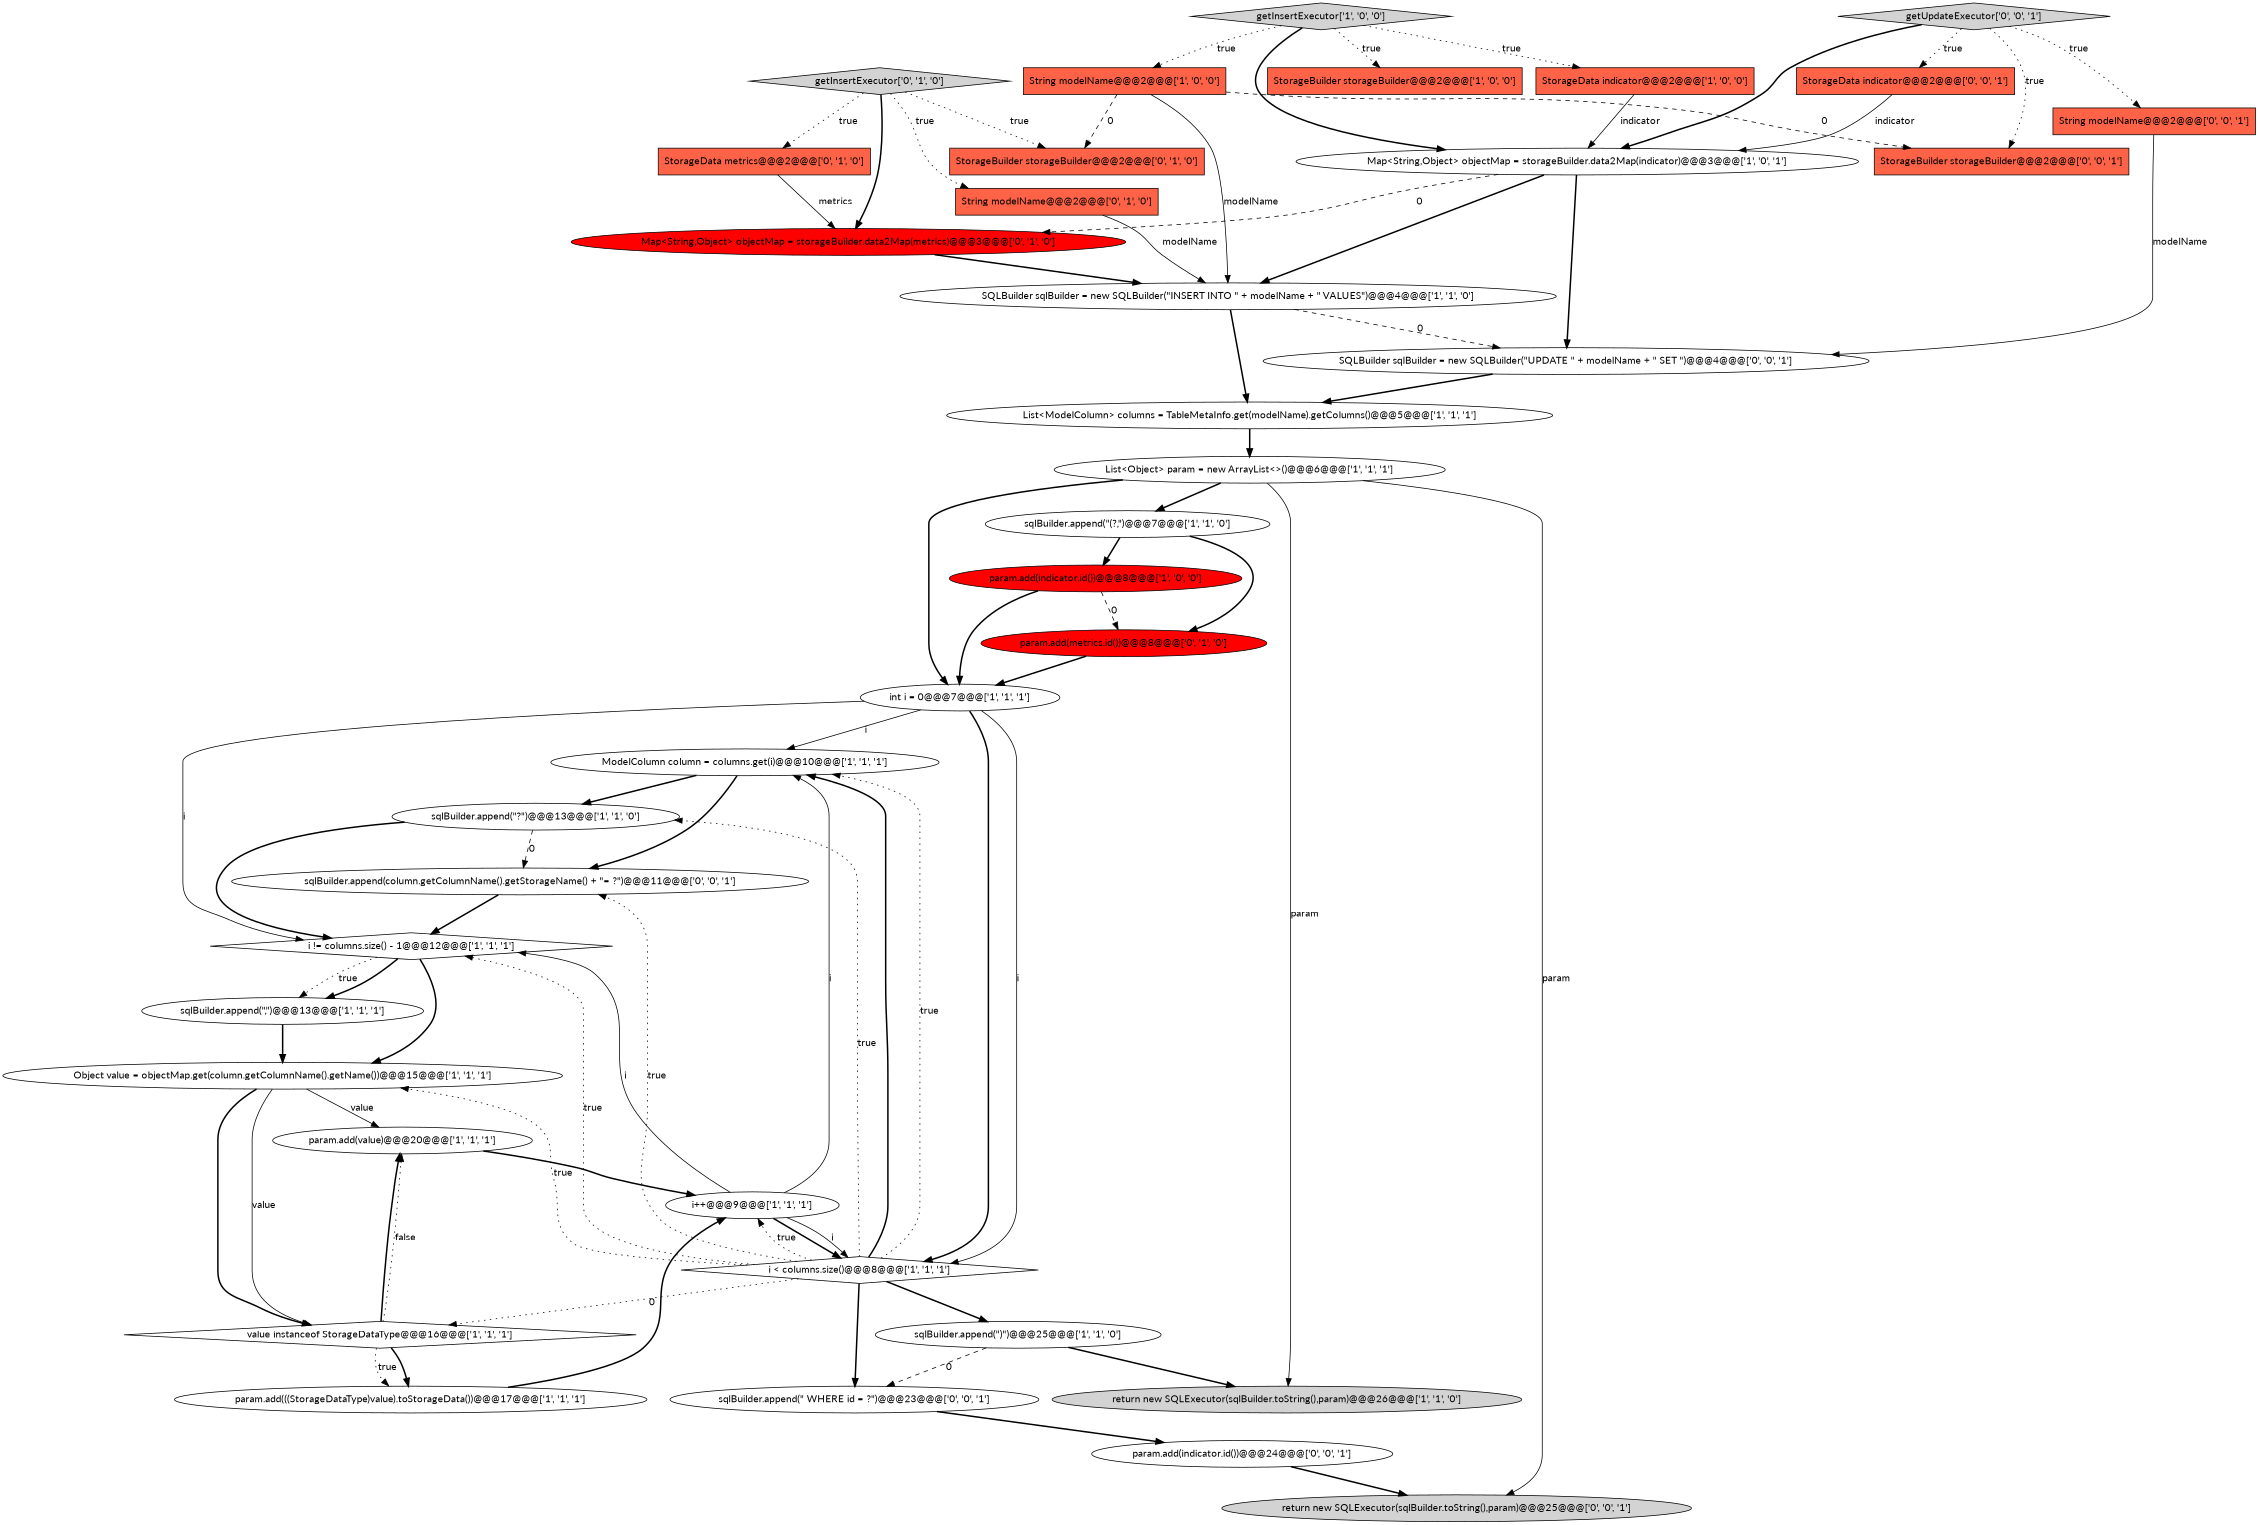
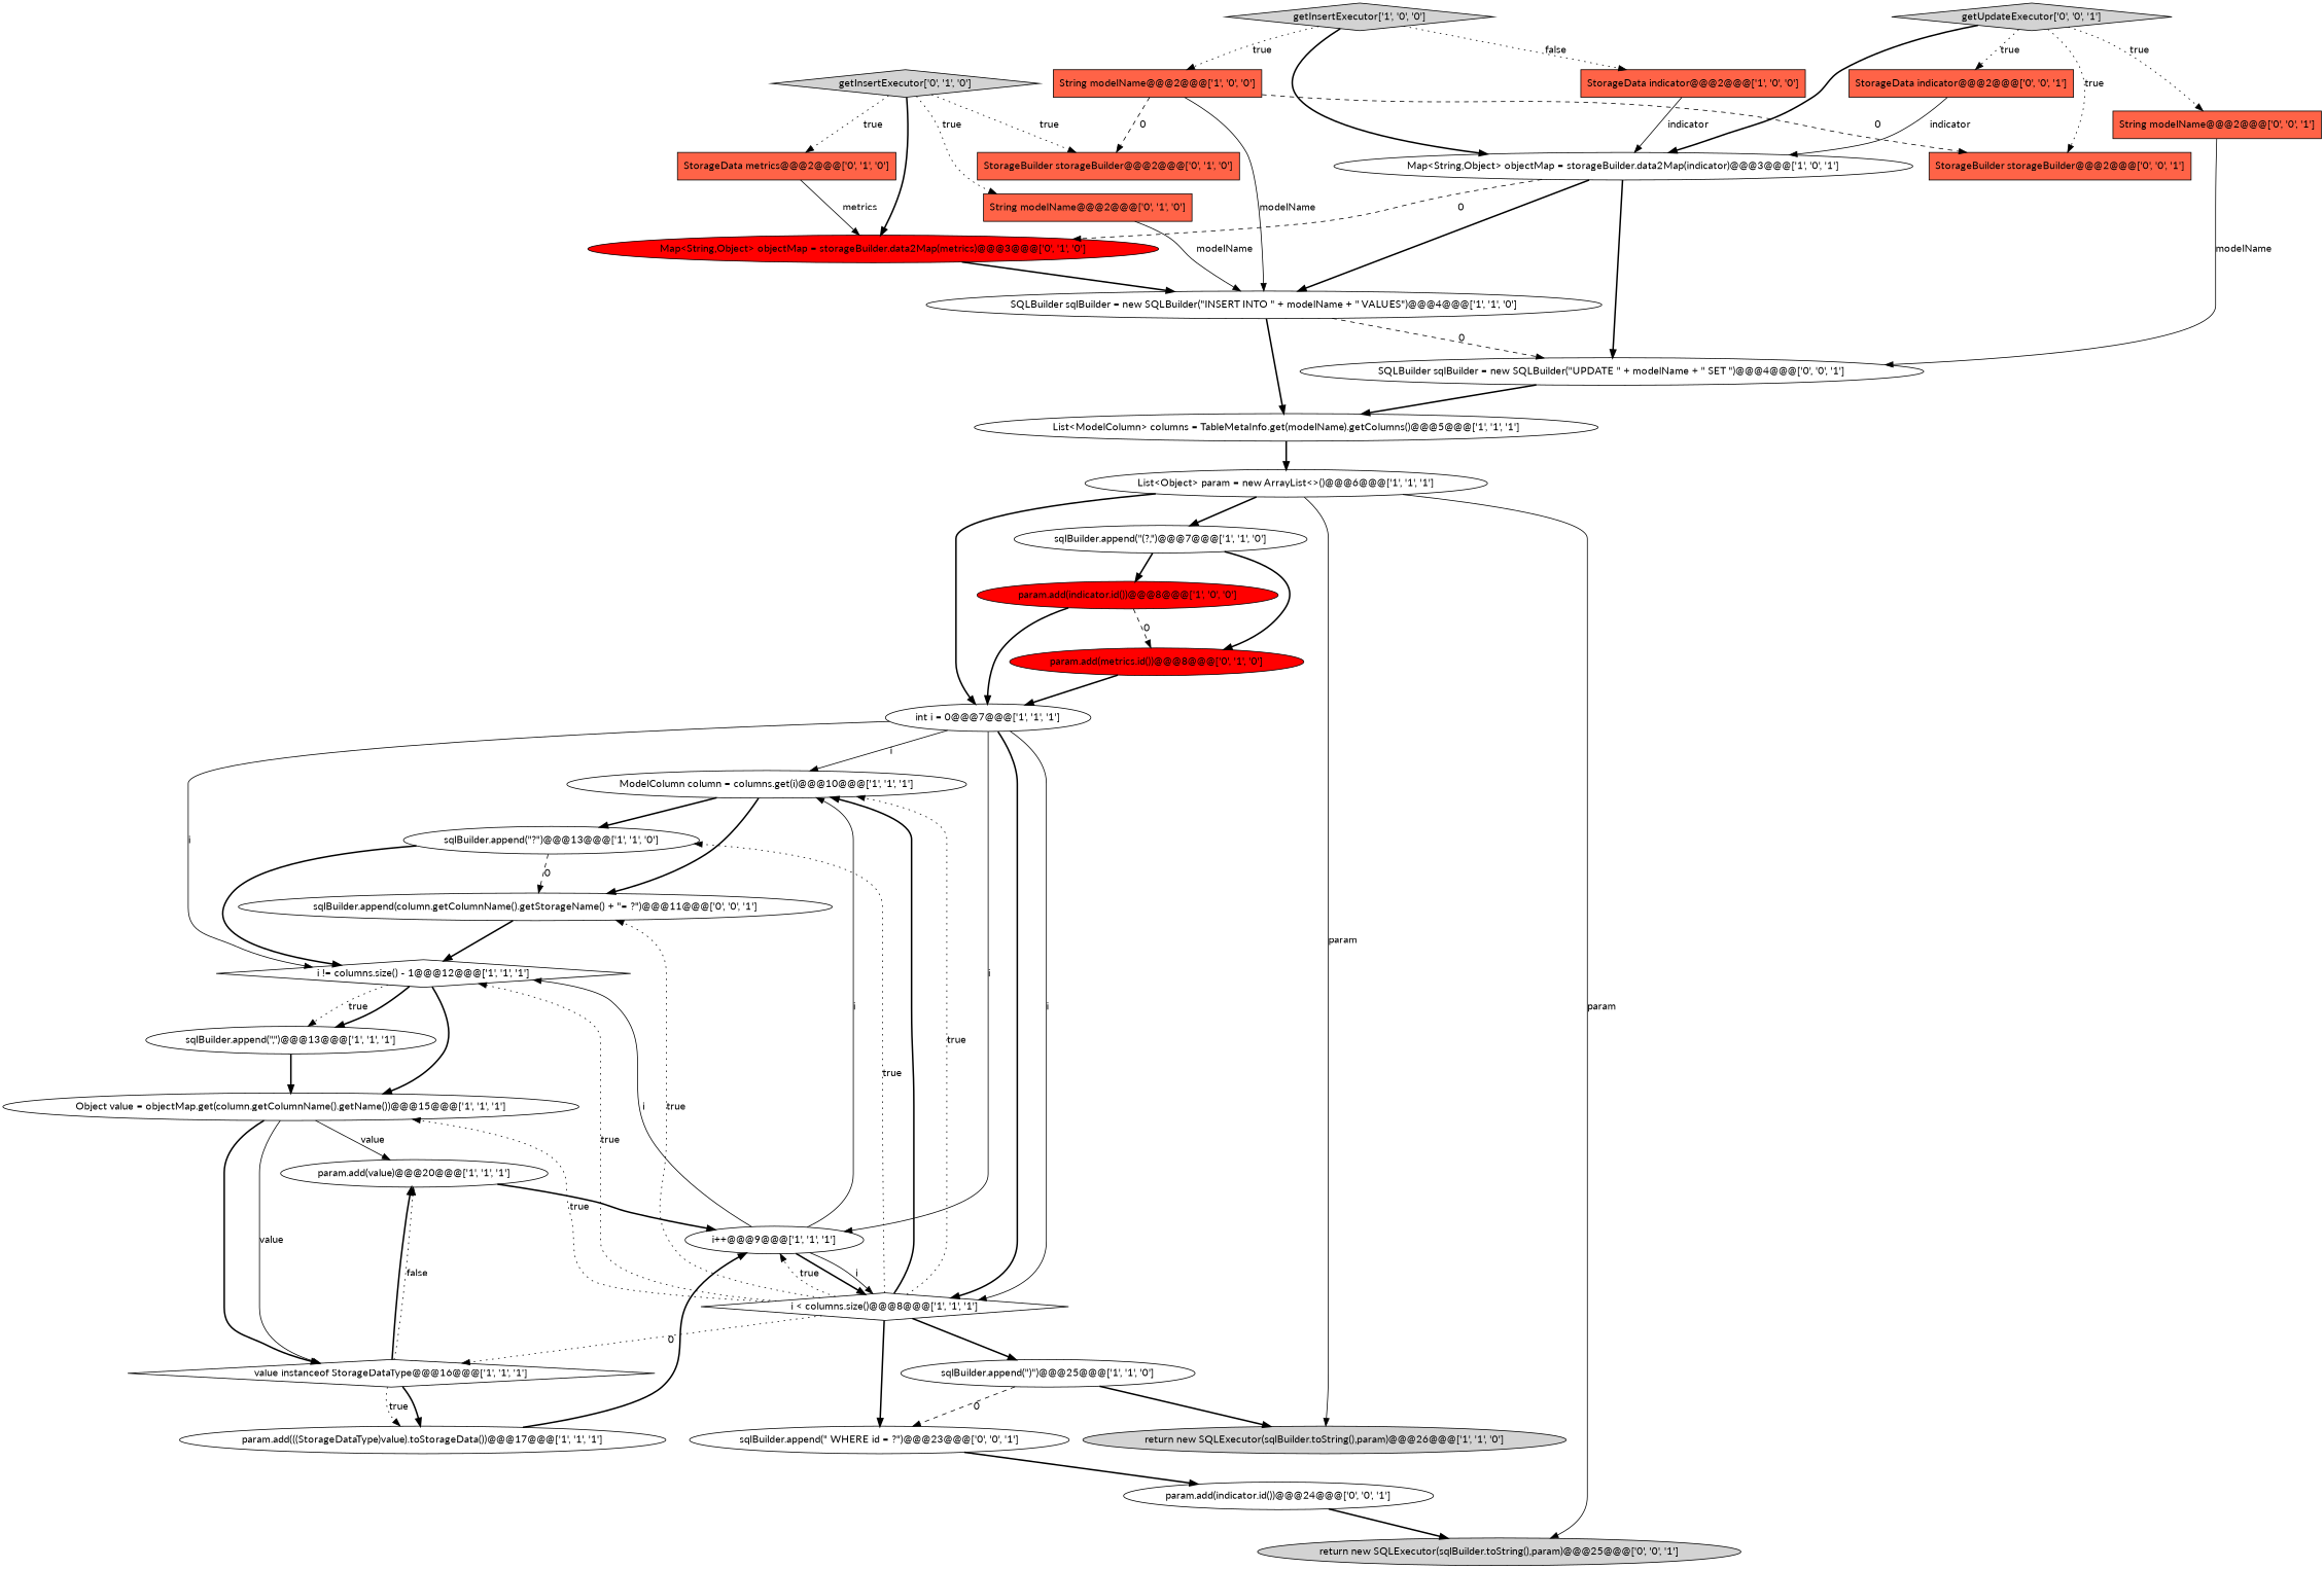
  digraph {
    fontname=Lato
    node [fillcolor=white fontname=Lato shape=ellipse style=filled]
    edge [fontname=Lato style=bold]
    n1 [label="ModelColumn column = columns.get(i)@@@10@@@['1', '1', '1']"]
    n2 [label="sqlBuilder.append(\"?\")@@@13@@@['1', '1', '0']"]
    n3 [label="sqlBuilder.append(column.getColumnName().getStorageName() + \"= ?\")@@@11@@@['0', '0', '1']"]
    n4 [label="i != columns.size() - 1@@@12@@@['1', '1', '1']" shape=diamond]
    n5 [fillcolor=tomato label="StorageData metrics@@@2@@@['0', '1', '0']" shape=box]
    n6 [fillcolor=red label="Map<String,Object> objectMap = storageBuilder.data2Map(metrics)@@@3@@@['0', '1', '0']"]
    n7 [label="SQLBuilder sqlBuilder = new SQLBuilder(\"INSERT INTO \" + modelName + \" VALUES\")@@@4@@@['1', '1', '0']"]
    n8 [label="List<ModelColumn> columns = TableMetaInfo.get(modelName).getColumns()@@@5@@@['1', '1', '1']"]
    n9 [label="List<Object> param = new ArrayList<>()@@@6@@@['1', '1', '1']"]
    n10 [label="sqlBuilder.append(\"(?,\")@@@7@@@['1', '1', '0']"]
    n11 [fillcolor=lightgray label="return new SQLExecutor(sqlBuilder.toString(),param)@@@25@@@['0', '0', '1']"]
    n12 [label="int i = 0@@@7@@@['1', '1', '1']"]
    n13 [fillcolor=lightgray label="return new SQLExecutor(sqlBuilder.toString(),param)@@@26@@@['1', '1', '0']"]
    n14 [fillcolor=lightgray label="getInsertExecutor['0', '1', '0']" shape=diamond]
    n15 [fillcolor=tomato label="StorageBuilder storageBuilder@@@2@@@['0', '1', '0']" shape=box]
    n16 [fillcolor=tomato label="String modelName@@@2@@@['0', '1', '0']" shape=box]
    n17 [fillcolor=tomato label="StorageBuilder storageBuilder@@@2@@@['0', '0', '1']" shape=box]
    n18 [fillcolor=tomato label="StorageData indicator@@@2@@@['0', '0', '1']" shape=box]
    n19 [label="Map<String,Object> objectMap = storageBuilder.data2Map(indicator)@@@3@@@['1', '0', '1']"]
    n20 [label="SQLBuilder sqlBuilder = new SQLBuilder(\"UPDATE \" + modelName + \" SET \")@@@4@@@['0', '0', '1']"]
    n21 [label="Object value = objectMap.get(column.getColumnName().getName())@@@15@@@['1', '1', '1']"]
    n22 [label="sqlBuilder.append(\",\")@@@13@@@['1', '1', '1']"]
    n23 [label="param.add(value)@@@20@@@['1', '1', '1']"]
    n24 [label="value instanceof StorageDataType@@@16@@@['1', '1', '1']" shape=diamond]
    n25 [label="param.add(((StorageDataType)value).toStorageData())@@@17@@@['1', '1', '1']"]
    n26 [label="i++@@@9@@@['1', '1', '1']"]
    n27 [label="i < columns.size()@@@8@@@['1', '1', '1']" shape=diamond]
    n28 [fillcolor=red label="param.add(metrics.id())@@@8@@@['0', '1', '0']"]
    n29 [fillcolor=red label="param.add(indicator.id())@@@8@@@['1', '0', '0']"]
    n30 [fillcolor=tomato label="StorageData indicator@@@2@@@['1', '0', '0']" shape=box]
    n31 [label="sqlBuilder.append(\")\")@@@25@@@['1', '1', '0']"]
    n32 [label="sqlBuilder.append(\" WHERE id = ?\")@@@23@@@['0', '0', '1']"]
    n33 [label="param.add(indicator.id())@@@24@@@['0', '0', '1']"]
-   n34 [fillcolor=tomato label="StorageBuilder storageBuilder@@@2@@@['1', '0', '0']" shape=box]
    n35 [fillcolor=lightgray label="getUpdateExecutor['0', '0', '1']" shape=diamond]
    n36 [fillcolor=tomato label="String modelName@@@2@@@['0', '0', '1']" shape=box]
    n37 [fillcolor=lightgray label="getInsertExecutor['1', '0', '0']" shape=diamond]
    n38 [fillcolor=tomato label="String modelName@@@2@@@['1', '0', '0']" shape=box]
    n1 -> n2
    n1 -> n3
    n2 -> n3 [label=0 style=dashed]
    n2 -> n4
    n3 -> n4
    n4 -> n21
    n4 -> n22
    n4 -> n22 [label=true style=dotted]
    n5 -> n6 [label=metrics style=solid]
    n6 -> n7
    n7 -> n8
    n7 -> n20 [label=0 style=dashed]
    n8 -> n9
    n9 -> n10
    n9 -> n11 [label=param style=solid]
    n9 -> n12
    n9 -> n13 [label=param style=solid]
    n10 -> n28
    n10 -> n29
    n12 -> n1 [label=i style=solid]
    n12 -> n4 [label=i style=solid]
+   n12 -> n26 [label=i style=solid]
    n12 -> n27
    n12 -> n27 [label=i style=solid]
    n14 -> n5 [label=true style=dotted]
    n14 -> n6
    n14 -> n15 [label=true style=dotted]
    n14 -> n16 [label=true style=dotted]
    n16 -> n7 [label=modelName style=solid]
    n18 -> n19 [label=indicator style=solid]
    n19 -> n6 [label=0 style=dashed]
    n19 -> n7
    n19 -> n20
    n20 -> n8
    n21 -> n23 [label=value style=solid]
    n21 -> n24 [label=value style=solid]
    n21 -> n24
    n22 -> n21
    n23 -> n26
    n24 -> n23 [label=false style=dotted]
    n24 -> n23
    n24 -> n25
    n24 -> n25 [label=true style=dotted]
    n25 -> n26
    n26 -> n1 [label=i style=solid]
    n26 -> n4 [label=i style=solid]
    n26 -> n27
    n26 -> n27 [label=i style=solid]
    n27 -> n1
    n27 -> n1 [label=true style=dotted]
    n27 -> n2 [label=true style=dotted]
    n27 -> n3 [label=true style=dotted]
    n27 -> n4 [label=true style=dotted]
    n27 -> n21 [label=true style=dotted]
    n27 -> n24 [label=0 style=dotted]
    n27 -> n26 [label=true style=dotted]
    n27 -> n31
    n27 -> n32
    n28 -> n12
    n29 -> n12
    n29 -> n28 [label=0 style=dashed]
    n30 -> n19 [label=indicator style=solid]
    n31 -> n13
    n31 -> n32 [label=0 style=dashed]
    n32 -> n33
    n33 -> n11
    n35 -> n17 [label=true style=dotted]
    n35 -> n18 [label=true style=dotted]
    n35 -> n19
    n35 -> n36 [label=true style=dotted]
    n36 -> n20 [label=modelName style=solid]
    n37 -> n19
-   n37 -> n30 [label=true style=dotted]
-   n37 -> n34 [label=true style=dotted]
+   n37 -> n30 [label=false style=dotted]
    n37 -> n38 [label=true style=dotted]
    n38 -> n7 [label=modelName style=solid]
    n38 -> n15 [label=0 style=dashed]
    n38 -> n17 [label=0 style=dashed]
  }
